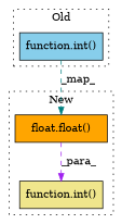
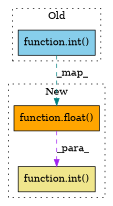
  digraph {
    fontname="DejaVu Serif"
    node [a=75 l="4,1" shape=box style=filled fontname="DejaVu Serif"]
    edge [style=dashed fontname="DejaVu Serif"]
-   n1 [l="6,1" label="float.float()" s="1230,1260" fillcolor=orange]
+   n1 [l="6,1" label="function.float()" s="1230,1260" fillcolor=orange]
    n2 [label="function.int()" s="1226,1261" fillcolor=khaki]
    n3 [label="function.int()" s="1083,1111" fillcolor=skyblue]
    subgraph cluster_1 {
      label=New
      style=dotted
      n1
      n2
    }
    subgraph cluster_2 {
      label=Old
      style=dotted
      n3
    }
    n1 -> n2 [label=_para_ color=purple]
    n3 -> n1 [label=_map_ color=teal]
  }
